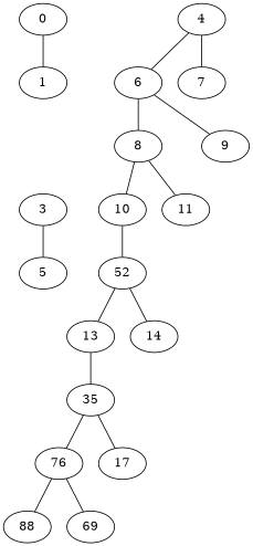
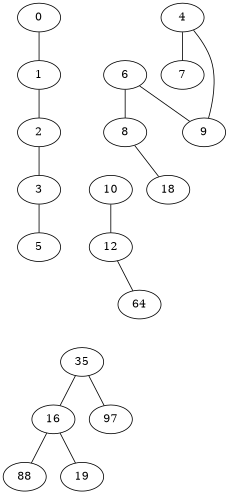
  graph {
    0
    1
+   2
    3
    5
    4
    6
    7
    8
    9
    10
-   11
-   12 [label=52]
-   13
-   14
+   11 [label=18]
+   12
+   14 [label=64]
    n16 [label=35]
-   16 [label=76]
-   17
+   16
+   17 [label=97]
    n19 [label=88]
-   19 [label=69]
+   19
    0 -- 1
+   1 -- 2
+   2 -- 3
    3 -- 5
-   4 -- 6
+   4 -- 9
    4 -- 7
    6 -- 8
    6 -- 9
-   8 -- 10
    8 -- 11
    10 -- 12
-   12 -- 13
    12 -- 14
-   13 -- n16
    n16 -- 16
    n16 -- 17
    16 -- n19
    16 -- 19
  }
